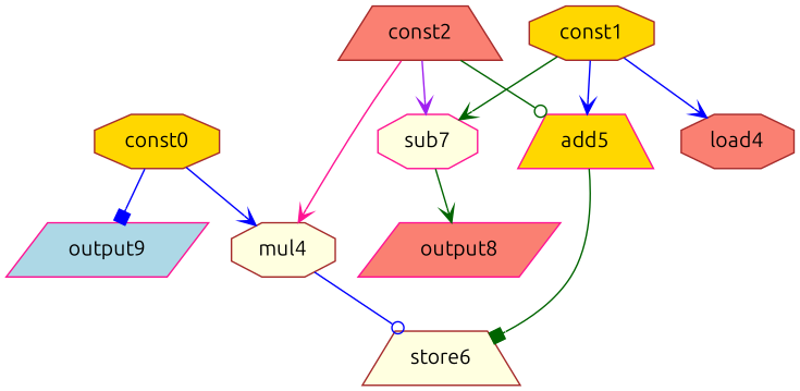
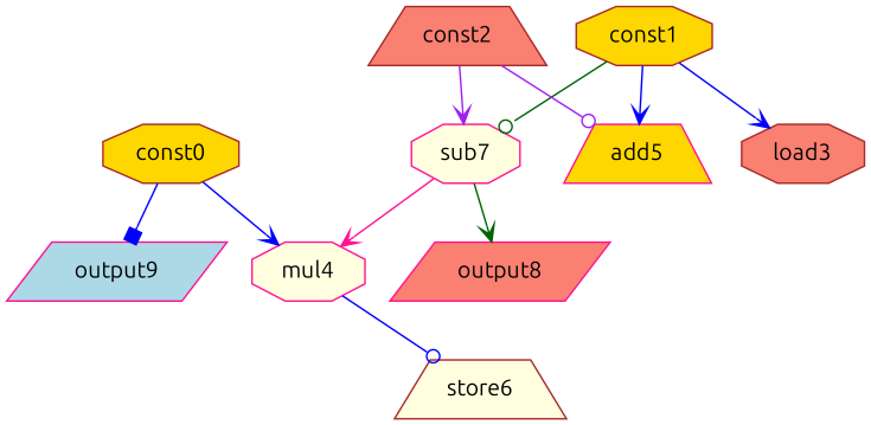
  digraph {
    fontname=Ubuntu
    node [color=brown fillcolor=gold fontname=Ubuntu opcode=const shape=octagon style=filled]
    edge [arrowhead=vee color=blue fontname=Ubuntu operand=0]
    const0
-   mul4 [fillcolor=lightyellow opcode=mul]
+   mul4 [color=deeppink fillcolor=lightyellow opcode=mul]
    output9 [color=deeppink fillcolor=lightblue opcode=output shape=parallelogram]
    store6 [fillcolor=lightyellow opcode=store shape=trapezium]
    const1
-   load3 [fillcolor=salmon opcode=load label=load4]
+   load3 [fillcolor=salmon opcode=load]
    add5 [color=deeppink opcode=add shape=trapezium]
    sub7 [color=deeppink fillcolor=lightyellow opcode=sub]
    output8 [color=deeppink fillcolor=salmon opcode=output shape=parallelogram]
    const2 [fillcolor=salmon shape=trapezium]
    const0 -> mul4
    const0 -> output9 [arrowhead=box]
    mul4 -> store6 [arrowhead=odot]
    const1 -> load3
    const1 -> add5
-   const1 -> sub7 [color=darkgreen]
-   add5 -> store6 [arrowhead=box color=darkgreen operand=1]
+   const1 -> sub7 [arrowhead=odot color=darkgreen]
    sub7 -> output8 [color=darkgreen]
-   const2 -> mul4 [color=deeppink operand=1]
-   const2 -> add5 [arrowhead=odot color=darkgreen operand=1]
+   sub7 -> mul4 [color=deeppink operand=1]
+   const2 -> add5 [arrowhead=odot color=purple operand=1]
    const2 -> sub7 [color=purple operand=1]
  }
